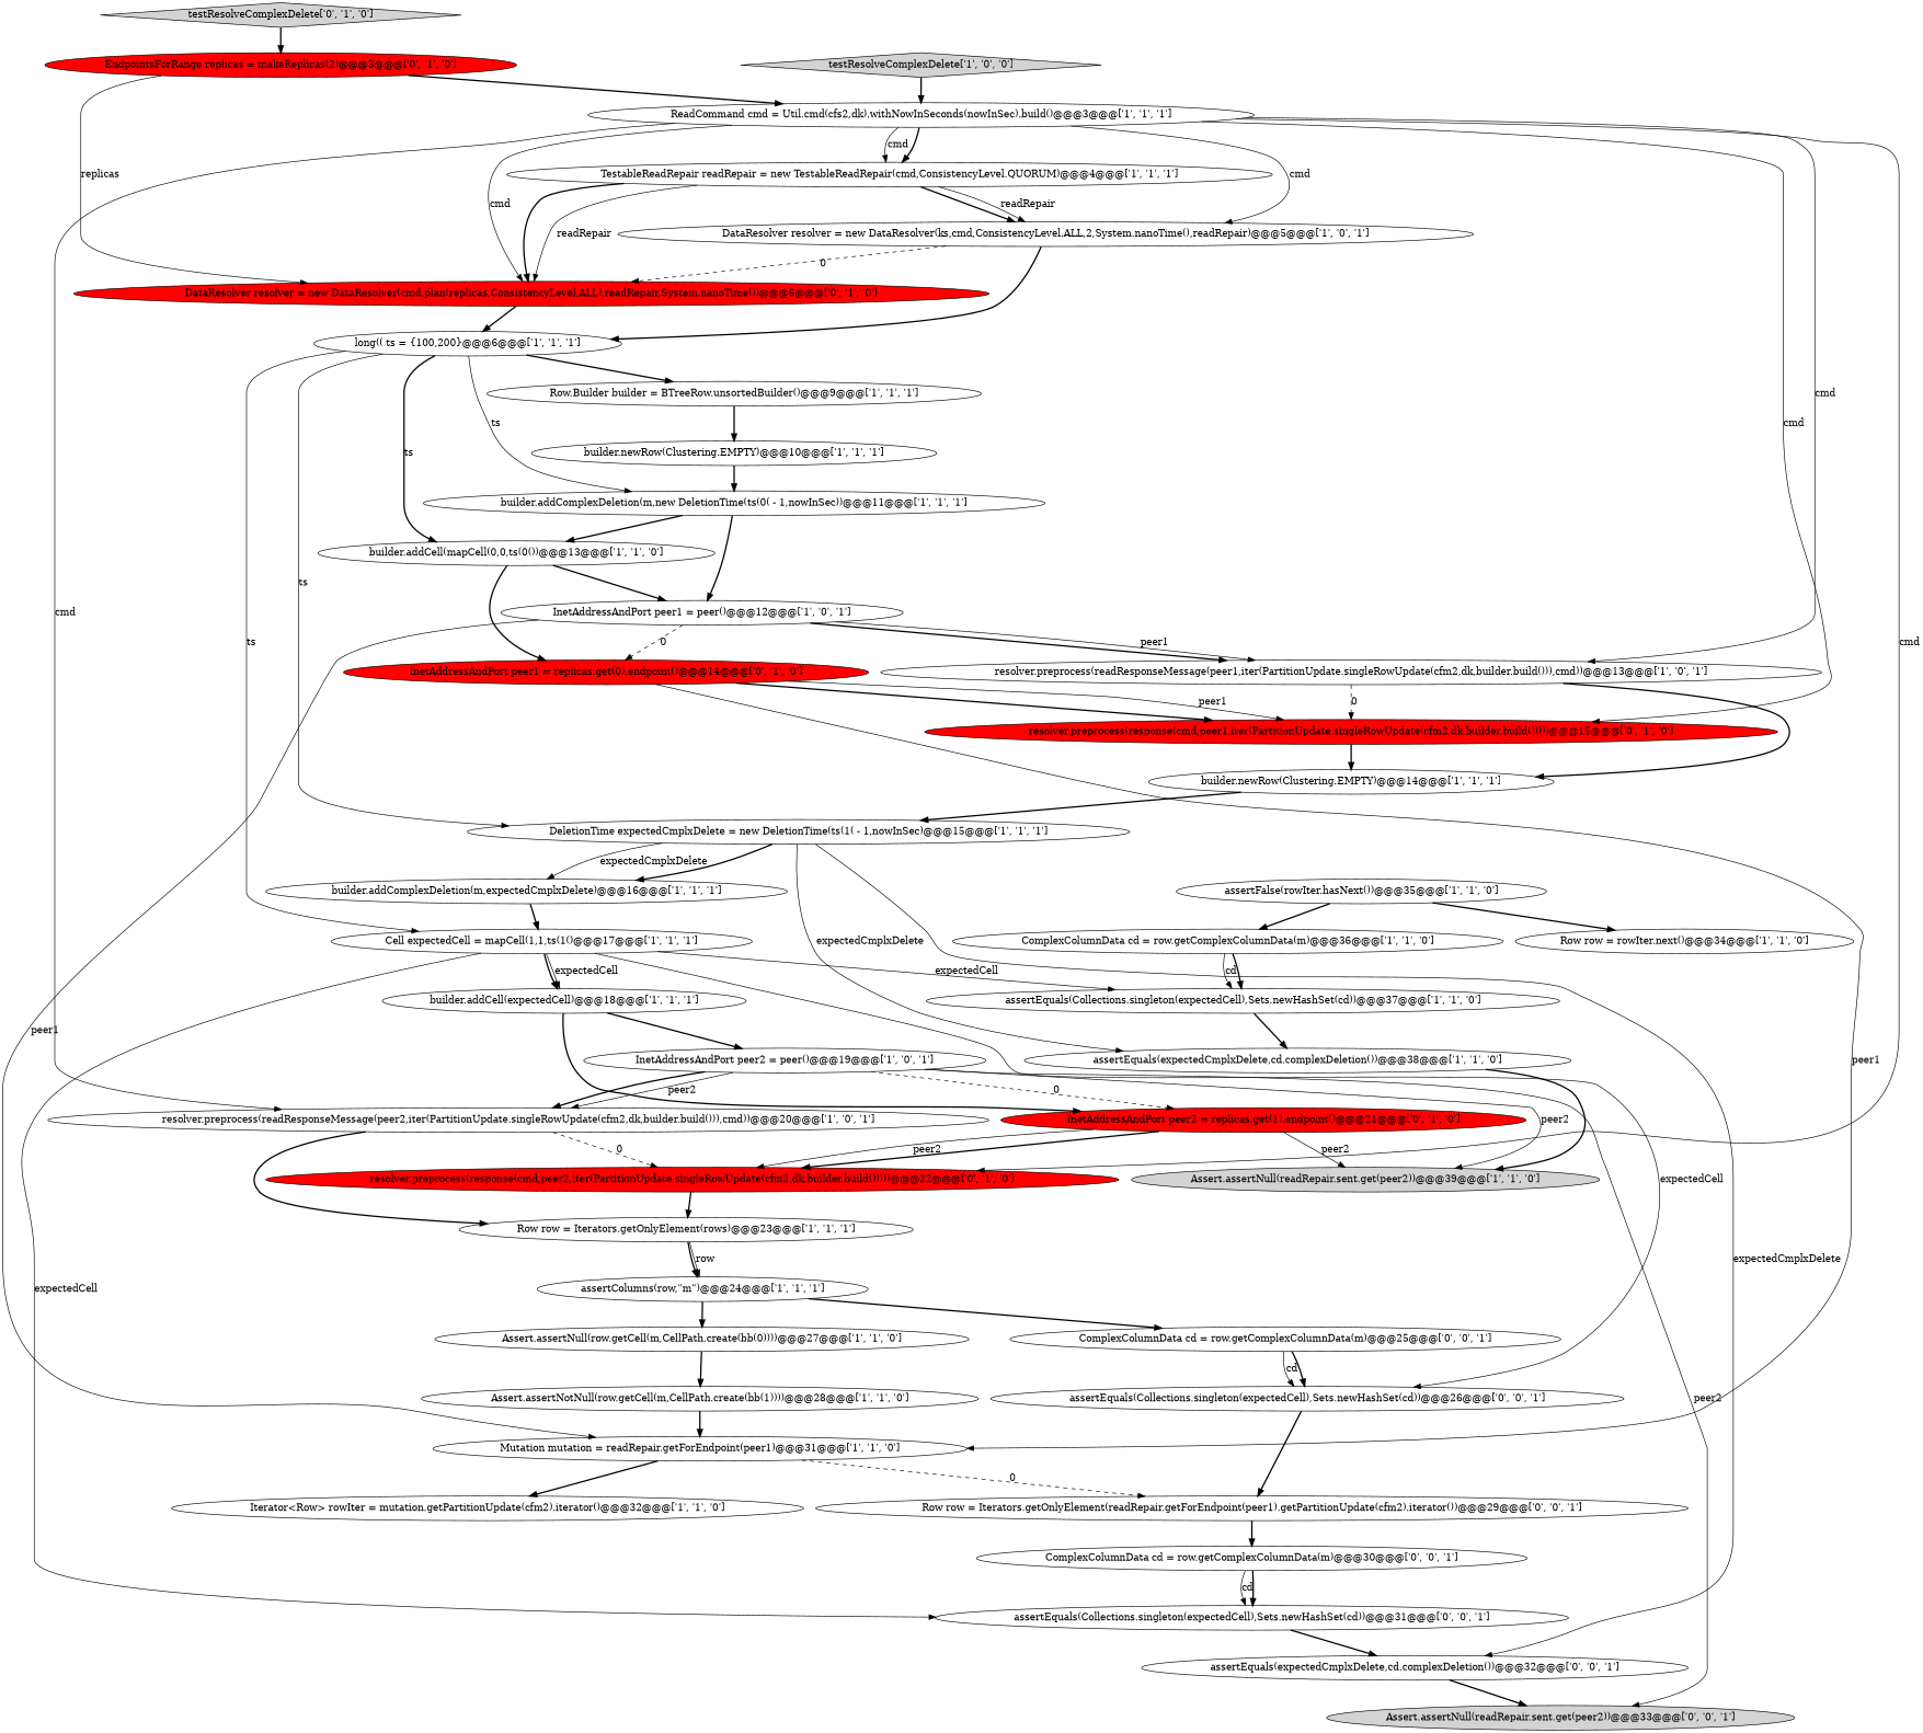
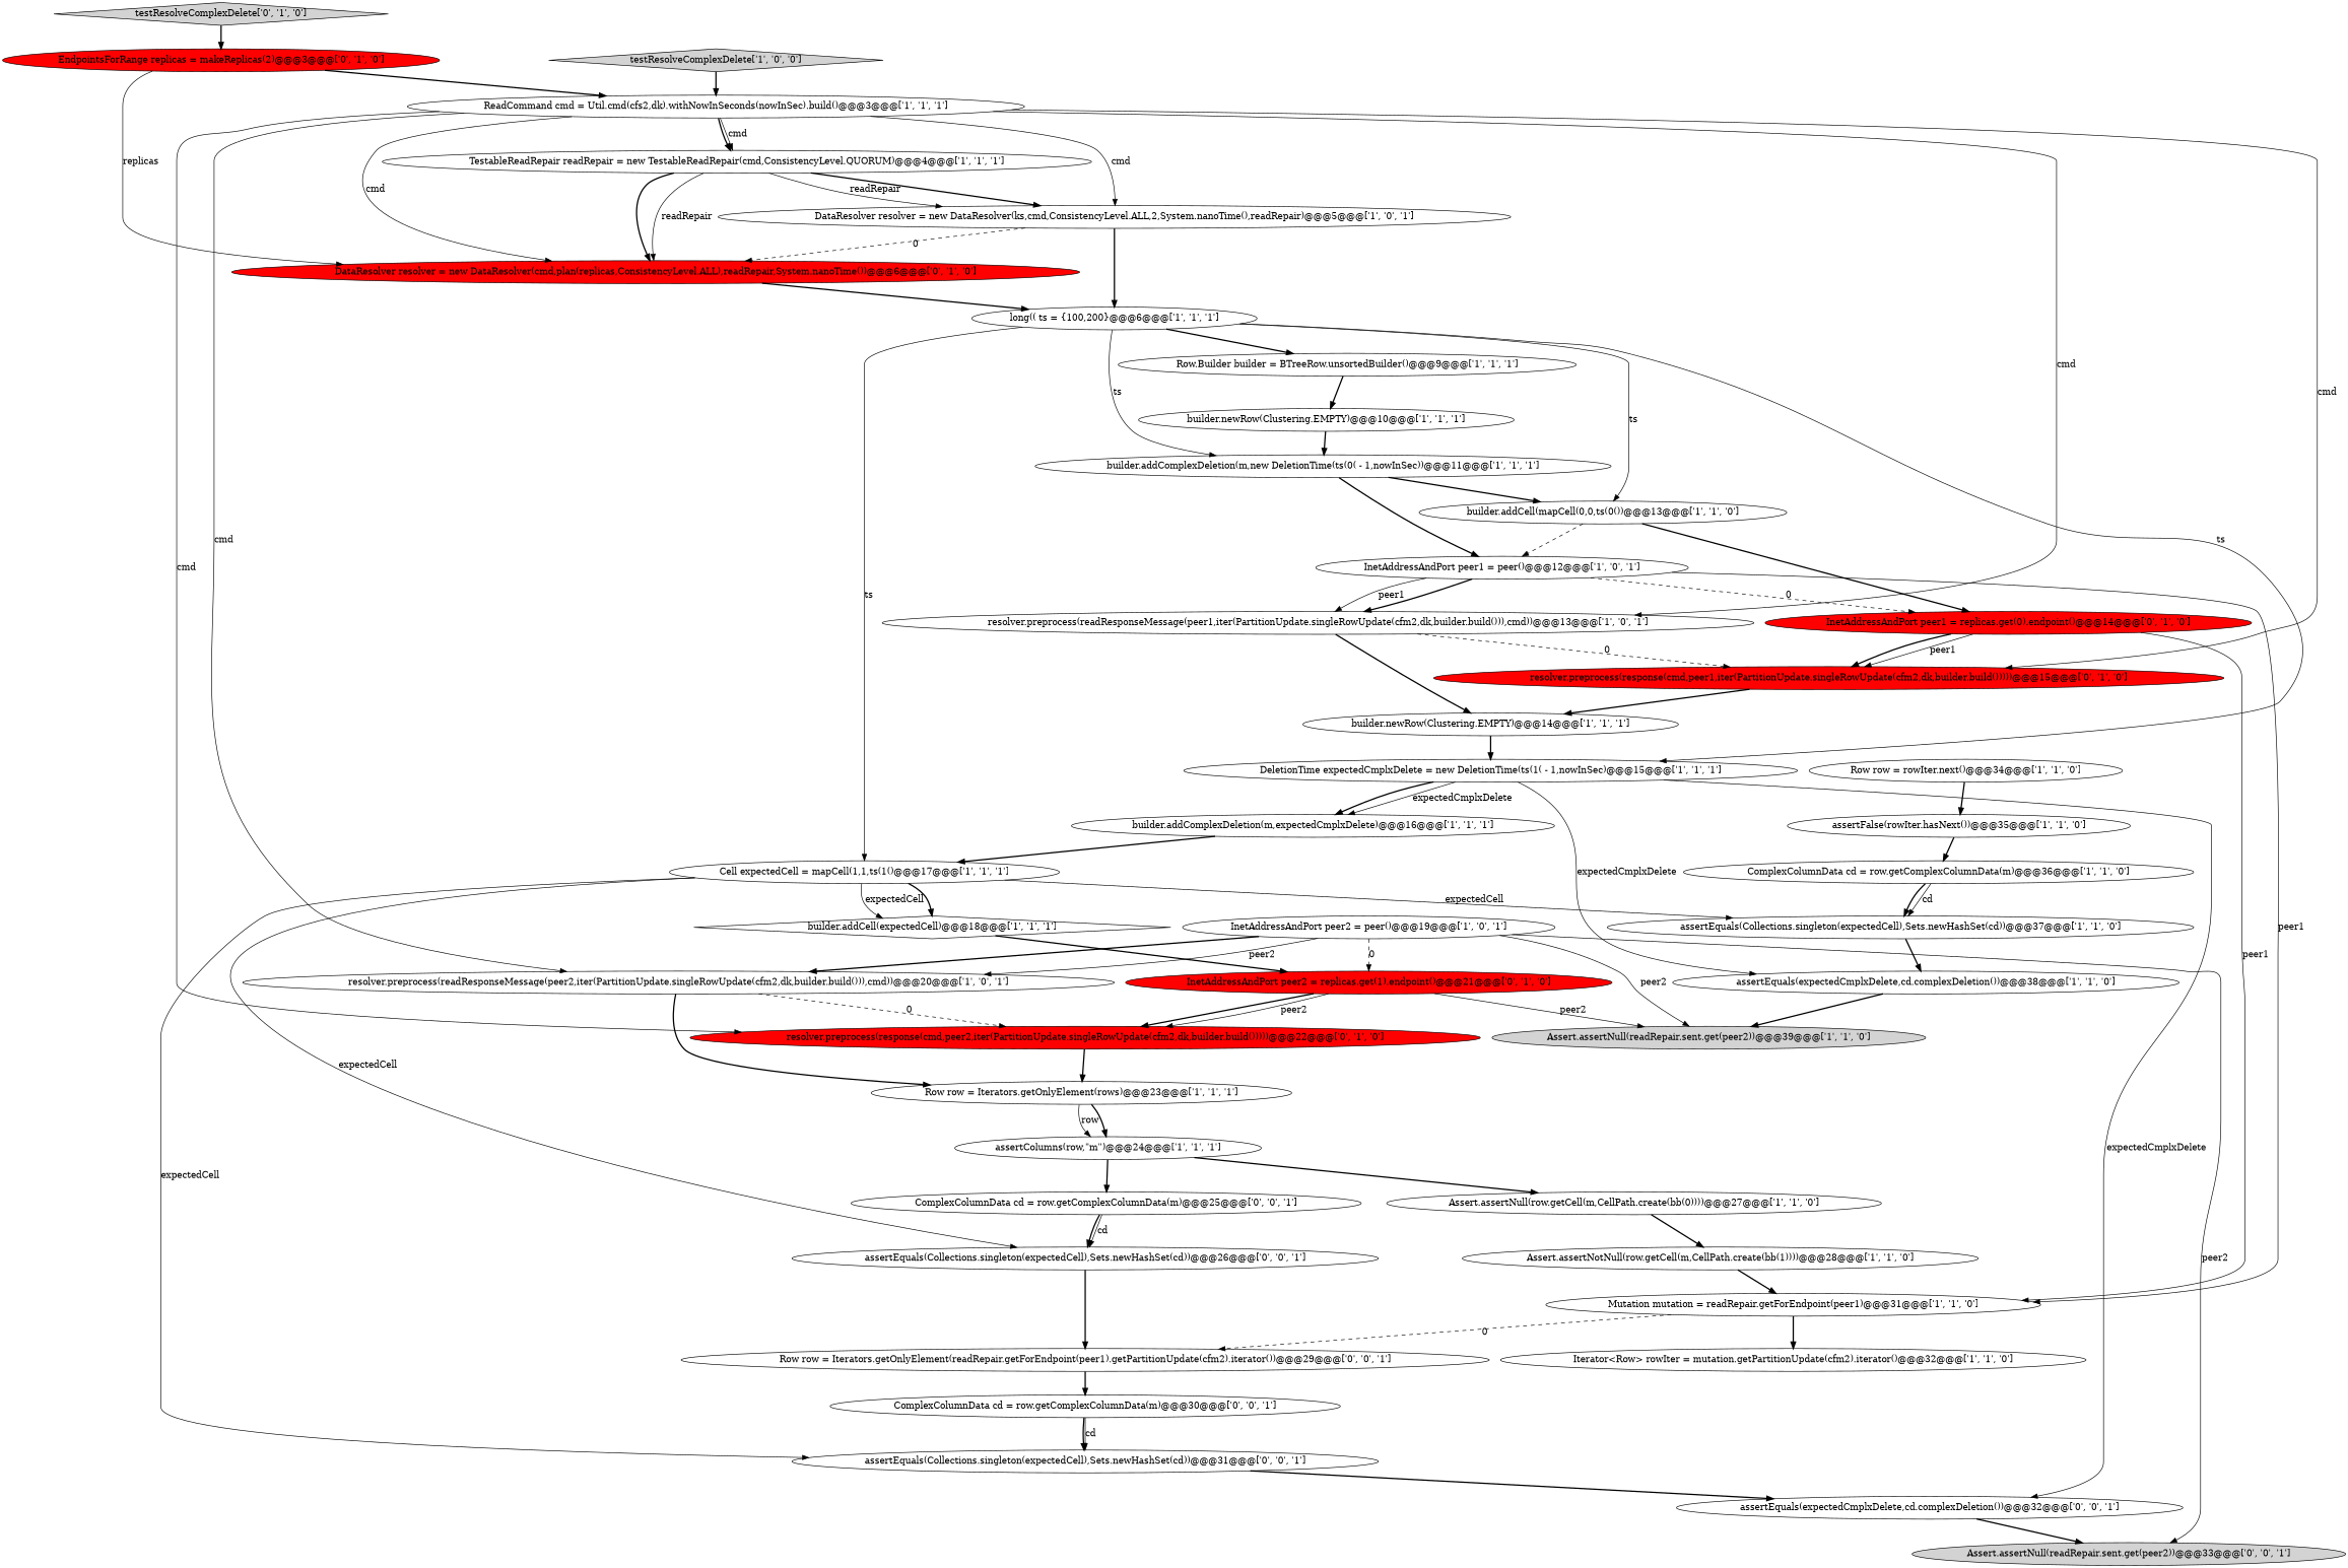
  digraph {
    node [fillcolor=white shape=ellipse style=filled]
    edge [style=bold]
    n1 [label="DeletionTime expectedCmplxDelete = new DeletionTime(ts(1( - 1,nowInSec)@@@15@@@['1', '1', '1']"]
    n2 [label="assertEquals(expectedCmplxDelete,cd.complexDeletion())@@@32@@@['0', '0', '1']"]
    n3 [label="assertEquals(expectedCmplxDelete,cd.complexDeletion())@@@38@@@['1', '1', '0']"]
    n4 [label="builder.addComplexDeletion(m,expectedCmplxDelete)@@@16@@@['1', '1', '1']"]
    n5 [fillcolor=lightgray label="Assert.assertNull(readRepair.sent.get(peer2))@@@33@@@['0', '0', '1']"]
    n6 [fillcolor=lightgray label="Assert.assertNull(readRepair.sent.get(peer2))@@@39@@@['1', '1', '0']"]
    n7 [label="Cell expectedCell = mapCell(1,1,ts(1()@@@17@@@['1', '1', '1']"]
    n8 [label="assertEquals(Collections.singleton(expectedCell),Sets.newHashSet(cd))@@@31@@@['0', '0', '1']"]
    n9 [label="ComplexColumnData cd = row.getComplexColumnData(m)@@@36@@@['1', '1', '0']"]
    n10 [label="assertEquals(Collections.singleton(expectedCell),Sets.newHashSet(cd))@@@37@@@['1', '1', '0']"]
    n11 [label="resolver.preprocess(readResponseMessage(peer1,iter(PartitionUpdate.singleRowUpdate(cfm2,dk,builder.build())),cmd))@@@13@@@['1', '0', '1']"]
    n12 [label="builder.newRow(Clustering.EMPTY)@@@14@@@['1', '1', '1']"]
    n13 [fillcolor=red label="resolver.preprocess(response(cmd,peer1,iter(PartitionUpdate.singleRowUpdate(cfm2,dk,builder.build()))))@@@15@@@['0', '1', '0']"]
    n14 [fillcolor=red label="EndpointsForRange replicas = makeReplicas(2)@@@3@@@['0', '1', '0']"]
    n15 [label="ReadCommand cmd = Util.cmd(cfs2,dk).withNowInSeconds(nowInSec).build()@@@3@@@['1', '1', '1']"]
    n16 [fillcolor=red label="DataResolver resolver = new DataResolver(cmd,plan(replicas,ConsistencyLevel.ALL),readRepair,System.nanoTime())@@@6@@@['0', '1', '0']"]
    n17 [label="DataResolver resolver = new DataResolver(ks,cmd,ConsistencyLevel.ALL,2,System.nanoTime(),readRepair)@@@5@@@['1', '0', '1']"]
    n18 [fillcolor=red label="resolver.preprocess(response(cmd,peer2,iter(PartitionUpdate.singleRowUpdate(cfm2,dk,builder.build()))))@@@22@@@['0', '1', '0']"]
    n19 [label="resolver.preprocess(readResponseMessage(peer2,iter(PartitionUpdate.singleRowUpdate(cfm2,dk,builder.build())),cmd))@@@20@@@['1', '0', '1']"]
    n20 [label="TestableReadRepair readRepair = new TestableReadRepair(cmd,ConsistencyLevel.QUORUM)@@@4@@@['1', '1', '1']"]
    n21 [label="long(( ts = {100,200}@@@6@@@['1', '1', '1']"]
    n22 [label="ComplexColumnData cd = row.getComplexColumnData(m)@@@30@@@['0', '0', '1']"]
    n23 [label="builder.newRow(Clustering.EMPTY)@@@10@@@['1', '1', '1']"]
    n24 [label="builder.addComplexDeletion(m,new DeletionTime(ts(0( - 1,nowInSec))@@@11@@@['1', '1', '1']"]
    n25 [label="InetAddressAndPort peer1 = peer()@@@12@@@['1', '0', '1']"]
    n26 [label="builder.addCell(mapCell(0,0,ts(0())@@@13@@@['1', '1', '0']"]
    n27 [label="Row row = rowIter.next()@@@34@@@['1', '1', '0']"]
    n28 [label="assertFalse(rowIter.hasNext())@@@35@@@['1', '1', '0']"]
-   n29 [label="builder.addCell(expectedCell)@@@18@@@['1', '1', '1']"]
+   n29 [label="builder.addCell(expectedCell)@@@18@@@['1', '1', '1']" shape=diamond]
    n30 [fillcolor=red label="InetAddressAndPort peer2 = replicas.get(1).endpoint()@@@21@@@['0', '1', '0']"]
    n31 [label="InetAddressAndPort peer2 = peer()@@@19@@@['1', '0', '1']"]
    n32 [label="assertEquals(Collections.singleton(expectedCell),Sets.newHashSet(cd))@@@26@@@['0', '0', '1']"]
    n33 [label="assertColumns(row,\"m\")@@@24@@@['1', '1', '1']"]
    n34 [label="ComplexColumnData cd = row.getComplexColumnData(m)@@@25@@@['0', '0', '1']"]
    n35 [label="Assert.assertNull(row.getCell(m,CellPath.create(bb(0))))@@@27@@@['1', '1', '0']"]
    n36 [label="Assert.assertNotNull(row.getCell(m,CellPath.create(bb(1))))@@@28@@@['1', '1', '0']"]
    n37 [label="Row.Builder builder = BTreeRow.unsortedBuilder()@@@9@@@['1', '1', '1']"]
    n38 [label="Row row = Iterators.getOnlyElement(rows)@@@23@@@['1', '1', '1']"]
    n39 [label="Mutation mutation = readRepair.getForEndpoint(peer1)@@@31@@@['1', '1', '0']"]
    n40 [label="Iterator<Row> rowIter = mutation.getPartitionUpdate(cfm2).iterator()@@@32@@@['1', '1', '0']"]
    n41 [label="Row row = Iterators.getOnlyElement(readRepair.getForEndpoint(peer1).getPartitionUpdate(cfm2).iterator())@@@29@@@['0', '0', '1']"]
    n42 [fillcolor=red label="InetAddressAndPort peer1 = replicas.get(0).endpoint()@@@14@@@['0', '1', '0']"]
    n43 [fillcolor=lightgray label="testResolveComplexDelete['0', '1', '0']" shape=diamond]
    n44 [fillcolor=lightgray label="testResolveComplexDelete['1', '0', '0']" shape=diamond]
    n1 -> n2 [label=expectedCmplxDelete style=solid]
    n1 -> n3 [label=expectedCmplxDelete style=solid]
    n1 -> n4 [label=expectedCmplxDelete style=solid]
    n1 -> n4
    n2 -> n5
    n3 -> n6
    n4 -> n7
    n7 -> n8 [label=expectedCell style=solid]
    n7 -> n10 [label=expectedCell style=solid]
    n7 -> n29 [label=expectedCell style=solid]
    n7 -> n29
    n7 -> n32 [label=expectedCell style=solid]
    n8 -> n2
    n9 -> n10 [label=cd style=solid]
    n9 -> n10
    n10 -> n3
    n11 -> n12
    n11 -> n13 [label=0 style=dashed]
    n12 -> n1
    n13 -> n12
    n14 -> n15
    n14 -> n16 [label=replicas style=solid]
    n15 -> n11 [label=cmd style=solid]
    n15 -> n13 [label=cmd style=solid]
    n15 -> n16 [label=cmd style=solid]
    n15 -> n17 [label=cmd style=solid]
    n15 -> n18 [label=cmd style=solid]
    n15 -> n19 [label=cmd style=solid]
    n15 -> n20
    n15 -> n20 [label=cmd style=solid]
    n16 -> n21
    n17 -> n16 [label=0 style=dashed]
    n17 -> n21
    n18 -> n38
    n19 -> n18 [label=0 style=dashed]
    n19 -> n38
    n20 -> n16
    n20 -> n16 [label=readRepair style=solid]
    n20 -> n17
    n20 -> n17 [label=readRepair style=solid]
    n21 -> n1 [label=ts style=solid]
    n21 -> n7 [label=ts style=solid]
    n21 -> n24 [label=ts style=solid]
-   n21 -> n26 [label=ts]
+   n21 -> n26 [label=ts style=solid]
    n21 -> n37
    n22 -> n8 [label=cd style=solid]
    n22 -> n8
    n23 -> n24
    n24 -> n25
    n24 -> n26
    n25 -> n11
    n25 -> n11 [label=peer1 style=solid]
    n25 -> n39 [label=peer1 style=solid]
    n25 -> n42 [label=0 style=dashed]
-   n26 -> n25
+   n26 -> n25 [style=dashed]
    n26 -> n42
-   n28 -> n27
+   n27 -> n28
    n28 -> n9
    n29 -> n30
-   n29 -> n31
    n30 -> n6 [label=peer2 style=solid]
    n30 -> n18
    n30 -> n18 [label=peer2 style=solid]
    n31 -> n5 [label=peer2 style=solid]
    n31 -> n6 [label=peer2 style=solid]
    n31 -> n19 [label=peer2 style=solid]
    n31 -> n19
    n31 -> n30 [label=0 style=dashed]
    n32 -> n41
    n33 -> n34
    n33 -> n35
    n34 -> n32 [label=cd style=solid]
    n34 -> n32
    n35 -> n36
    n36 -> n39
    n37 -> n23
    n38 -> n33 [label=row style=solid]
    n38 -> n33
    n39 -> n40
    n39 -> n41 [label=0 style=dashed]
    n41 -> n22
    n42 -> n13 [label=peer1 style=solid]
    n42 -> n13
    n42 -> n39 [label=peer1 style=solid]
    n43 -> n14
    n44 -> n15
  }
